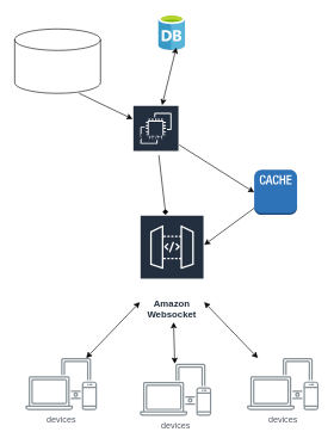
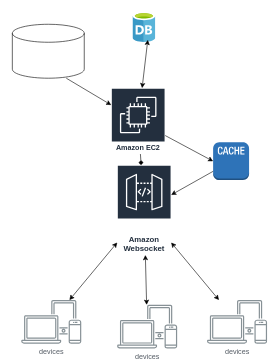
  <mxCell id="0" />
  <mxCell id="1" parent="0" />
  <mxCell id="2" value="" style="shape=cylinder3;whiteSpace=wrap;html=1;boundedLbl=1;backgroundOutline=1;size=15;" vertex="1" parent="1"><mxGeometry x="20" y="40" width="120" height="90" as="geometry" /></mxCell>
- <mxCell id="3" value="&lt;font style=&quot;font-size: 12px;&quot;&gt;Amazon EC2&lt;/font&gt;" style="sketch=0;outlineConnect=0;fontColor=#232F3E;gradientColor=none;strokeColor=#ffffff;fillColor=#232F3E;dashed=0;verticalLabelPosition=middle;verticalAlign=bottom;align=center;html=1;whiteSpace=wrap;fontSize=10;fontStyle=1;spacing=3;shape=mxgraph.aws4.productIcon;prIcon=mxgraph.aws4.ec2;" parent="1" vertex="1"><mxGeometry x="185" y="146.5" width="65" height="70" as="geometry" /></mxCell>
+ <mxCell id="3" value="&lt;font style=&quot;font-size: 12px;&quot;&gt;Amazon EC2&lt;/font&gt;" style="sketch=0;outlineConnect=0;fontColor=#232F3E;gradientColor=none;strokeColor=#ffffff;fillColor=#232F3E;dashed=0;verticalLabelPosition=middle;verticalAlign=bottom;align=center;html=1;whiteSpace=wrap;fontSize=10;fontStyle=1;spacing=3;shape=mxgraph.aws4.productIcon;prIcon=mxgraph.aws4.ec2;" parent="1" vertex="1"><mxGeometry x="185" y="146.5" width="90" height="110" as="geometry" /></mxCell>
  <mxCell id="4" value="" style="image;sketch=0;aspect=fixed;html=1;points=[];align=center;fontSize=12;image=img/lib/mscae/Database_General.svg;" parent="1" vertex="1"><mxGeometry x="221" y="20" width="38" height="50" as="geometry" /></mxCell>
  <mxCell id="5" value="devices" style="sketch=0;outlineConnect=0;gradientColor=none;fontColor=#545B64;strokeColor=none;fillColor=#879196;dashed=0;verticalLabelPosition=bottom;verticalAlign=top;align=center;html=1;fontSize=12;fontStyle=0;aspect=fixed;shape=mxgraph.aws4.illustration_devices;pointerEvents=1" parent="1" vertex="1"><mxGeometry x="35" y="500" width="100" height="73" as="geometry" /></mxCell>
- <mxCell id="6" value="&lt;font style=&quot;font-size: 13px;&quot;&gt;Amazon Websocket&lt;br&gt;&lt;/font&gt;" style="sketch=0;outlineConnect=0;fontColor=#232F3E;gradientColor=none;strokeColor=#ffffff;fillColor=#232F3E;dashed=0;verticalLabelPosition=middle;verticalAlign=bottom;align=center;html=1;whiteSpace=wrap;fontSize=10;fontStyle=1;spacing=3;shape=mxgraph.aws4.productIcon;prIcon=mxgraph.aws4.api_gateway;" parent="1" vertex="1"><mxGeometry x="195" y="300" width="90" height="150" as="geometry" /></mxCell>
+ <mxCell id="6" value="&lt;font style=&quot;font-size: 13px;&quot;&gt;Amazon Websocket&lt;br&gt;&lt;/font&gt;" style="sketch=0;outlineConnect=0;fontColor=#232F3E;gradientColor=none;strokeColor=#ffffff;fillColor=#232F3E;dashed=0;verticalLabelPosition=middle;verticalAlign=bottom;align=center;html=1;whiteSpace=wrap;fontSize=10;fontStyle=1;spacing=3;shape=mxgraph.aws4.productIcon;prIcon=mxgraph.aws4.api_gateway;" parent="1" vertex="1"><mxGeometry x="195" y="275" width="90" height="150" as="geometry" /></mxCell>
  <mxCell id="7" value="" style="endArrow=diamond;html=1;rounded=0;" parent="1" source="3" target="6" edge="1"><mxGeometry width="50" height="50" relative="1" as="geometry"><mxPoint x="-25" y="-30" as="sourcePoint" /><mxPoint x="295" y="360" as="targetPoint" /></mxGeometry></mxCell>
  <mxCell id="8" value="" style="endArrow=classic;startArrow=classic;html=1;rounded=0;entryX=0.658;entryY=0.92;entryDx=0;entryDy=0;entryPerimeter=0;" parent="1" source="3" target="4" edge="1"><mxGeometry width="50" height="50" relative="1" as="geometry"><mxPoint x="195" y="310" as="sourcePoint" /><mxPoint x="245" y="260" as="targetPoint" /></mxGeometry></mxCell>
  <mxCell id="9" value="" style="endArrow=classic;startArrow=classic;html=1;rounded=0;" parent="1" source="5" target="6" edge="1"><mxGeometry width="50" height="50" relative="1" as="geometry"><mxPoint x="195" y="310" as="sourcePoint" /><mxPoint x="245" y="260" as="targetPoint" /></mxGeometry></mxCell>
  <mxCell id="10" value="" style="outlineConnect=0;dashed=0;verticalLabelPosition=bottom;verticalAlign=top;align=center;html=1;shape=mxgraph.aws3.cache_node;fillColor=#2E73B8;gradientColor=none;" vertex="1" parent="1"><mxGeometry x="355" y="237" width="60" height="63" as="geometry" /></mxCell>
  <mxCell id="11" value="" style="endArrow=classic;html=1;rounded=0;entryX=0;entryY=0.5;entryDx=0;entryDy=0;entryPerimeter=0;" edge="1" parent="1" source="3" target="10"><mxGeometry width="50" height="50" relative="1" as="geometry"><mxPoint x="195" y="220" as="sourcePoint" /><mxPoint x="245" y="170" as="targetPoint" /></mxGeometry></mxCell>
  <mxCell id="12" value="" style="endArrow=classic;html=1;rounded=0;" edge="1" parent="1" source="10" target="6"><mxGeometry width="50" height="50" relative="1" as="geometry"><mxPoint x="195" y="220" as="sourcePoint" /><mxPoint x="245" y="170" as="targetPoint" /></mxGeometry></mxCell>
  <mxCell id="13" value="devices" style="sketch=0;outlineConnect=0;gradientColor=none;fontColor=#545B64;strokeColor=none;fillColor=#879196;dashed=0;verticalLabelPosition=bottom;verticalAlign=top;align=center;html=1;fontSize=12;fontStyle=0;aspect=fixed;shape=mxgraph.aws4.illustration_devices;pointerEvents=1" vertex="1" parent="1"><mxGeometry x="195" y="508" width="100" height="73" as="geometry" /></mxCell>
  <mxCell id="14" value="" style="endArrow=classic;startArrow=classic;html=1;rounded=0;" edge="1" parent="1" source="13" target="6"><mxGeometry width="50" height="50" relative="1" as="geometry"><mxPoint x="355" y="318" as="sourcePoint" /><mxPoint x="355" y="430" as="targetPoint" /></mxGeometry></mxCell>
  <mxCell id="15" value="devices" style="sketch=0;outlineConnect=0;gradientColor=none;fontColor=#545B64;strokeColor=none;fillColor=#879196;dashed=0;verticalLabelPosition=bottom;verticalAlign=top;align=center;html=1;fontSize=12;fontStyle=0;aspect=fixed;shape=mxgraph.aws4.illustration_devices;pointerEvents=1" vertex="1" parent="1"><mxGeometry x="345" y="500" width="100" height="73" as="geometry" /></mxCell>
  <mxCell id="16" value="" style="endArrow=classic;startArrow=classic;html=1;rounded=0;" edge="1" parent="1" source="15" target="6"><mxGeometry width="50" height="50" relative="1" as="geometry"><mxPoint x="505" y="310" as="sourcePoint" /><mxPoint x="505" y="422" as="targetPoint" /></mxGeometry></mxCell>
  <mxCell id="17" value="" style="endArrow=classic;html=1;rounded=0;exitX=0.75;exitY=1;exitDx=0;exitDy=0;exitPerimeter=0;" edge="1" parent="1" source="2" target="3"><mxGeometry width="50" height="50" relative="1" as="geometry"><mxPoint x="195" y="220" as="sourcePoint" /><mxPoint x="185" y="70" as="targetPoint" /></mxGeometry></mxCell>
